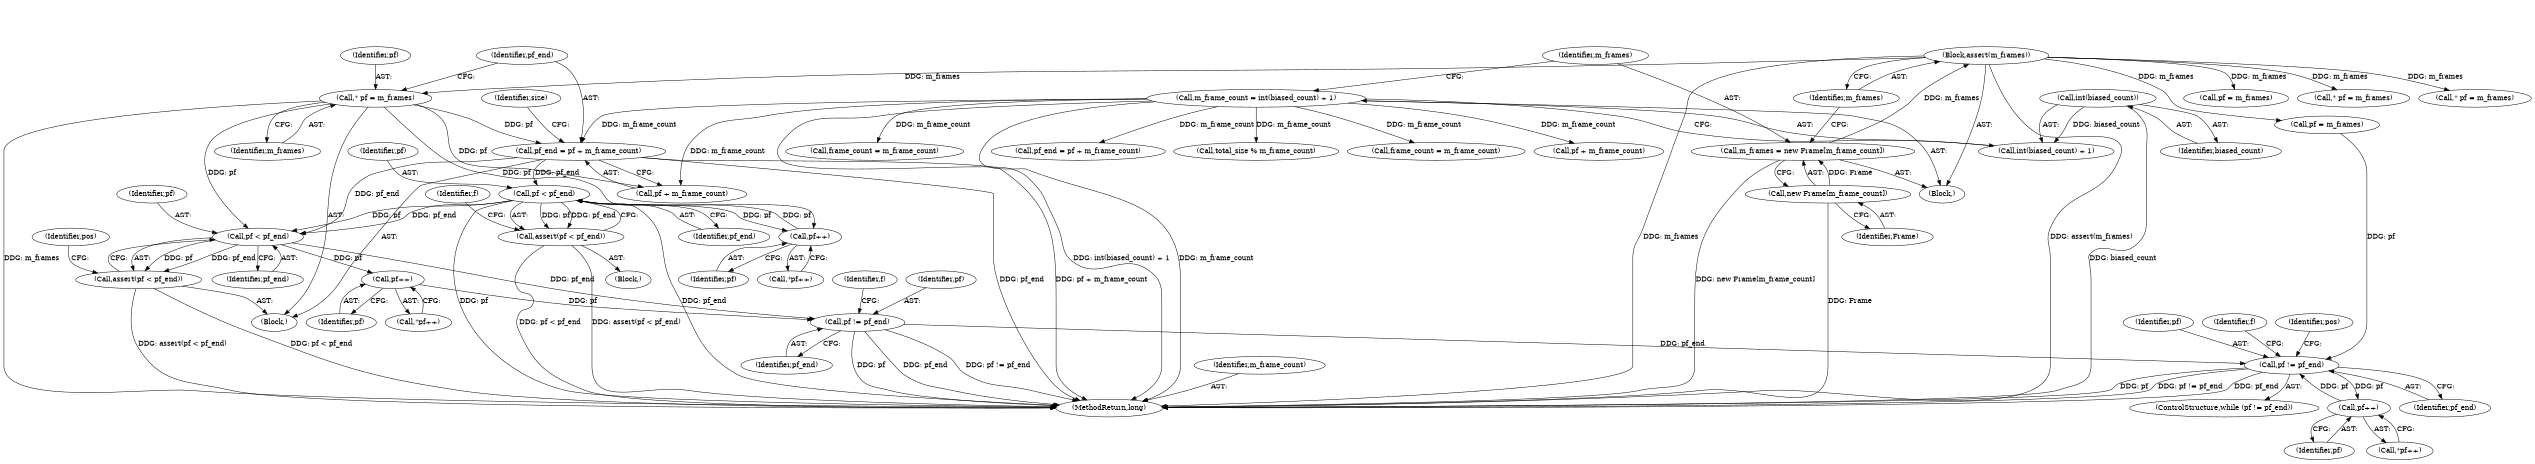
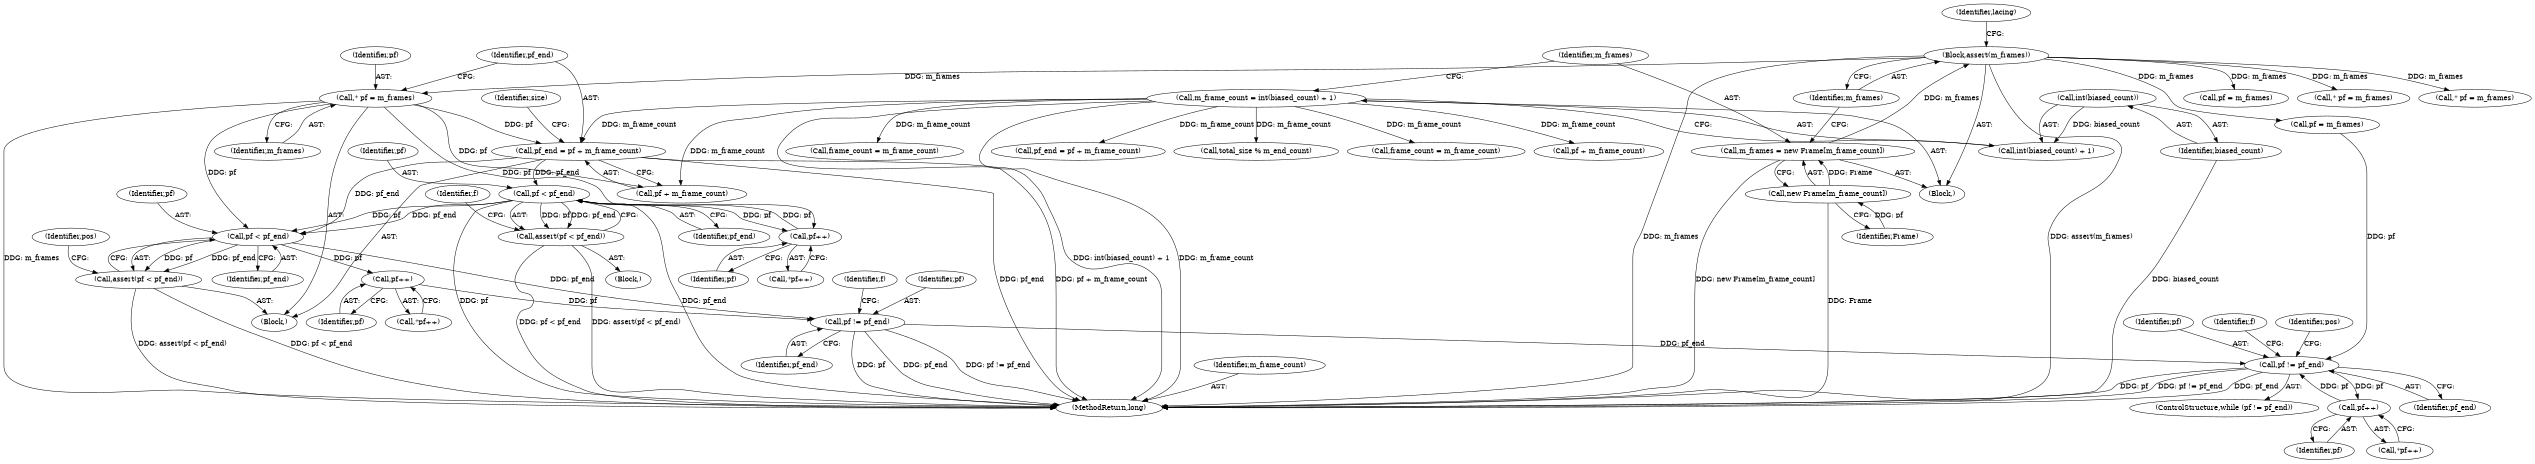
  digraph {
    n1 [label="(Call,pf < pf_end)"]
    n2 [label="(Call,pf++)"]
    n3 [label="(Call,assert(pf < pf_end))"]
    n4 [label="(Call,pf < pf_end)"]
    n5 [label="(MethodReturn,long)"]
    n6 [label="(Identifier,pf_end)"]
    n7 [label="(Identifier,pf)"]
    n8 [label="(Call,*pf++)"]
    n9 [label="(Block,)"]
    n10 [label="(Call,assert(pf < pf_end))"]
    n11 [label="(Call,pf++)"]
    n12 [label="(Call,pf != pf_end)"]
    n13 [label="(Identifier,pf_end)"]
    n14 [label="(Call,pf_end = pf + m_frame_count)"]
    n15 [label="(Block,)"]
    n16 [label="(Call,pf + m_frame_count)"]
    n17 [label="(Call,* pf = m_frames)"]
    n18 [label="(Identifier,m_frames)"]
    n19 [label="(Block,assert(m_frames))"]
    n20 [label="(Call,pf = m_frames)"]
    n21 [label="(Call,* pf = m_frames)"]
    n22 [label="(Call,* pf = m_frames)"]
    n23 [label="(Call,pf = m_frames)"]
    n24 [label="(Block,)"]
    n25 [label="(Identifier,m_frames)"]
    n26 [label="(Call,pf != pf_end)"]
    n27 [label="(Call,m_frames = new Frame[m_frame_count])"]
    n28 [label="(Call,new Frame[m_frame_count])"]
    n29 [label="(Identifier,Frame)"]
    n30 [label="(Call,m_frame_count = int(biased_count) + 1)"]
    n31 [label="(Call,int(biased_count) + 1)"]
    n32 [label="(Call,pf_end = pf + m_frame_count)"]
-   n33 [label="(Call,total_size % m_frame_count)"]
+   n33 [label="(Call,total_size % m_end_count)"]
    n34 [label="(Call,frame_count = m_frame_count)"]
    n35 [label="(Call,pf + m_frame_count)"]
    n36 [label="(Call,frame_count = m_frame_count)"]
    n37 [label="(Call,int(biased_count))"]
    n38 [label="(Identifier,biased_count)"]
    n39 [label="(Identifier,pf)"]
    n40 [label="(Call,*pf++)"]
    n41 [label="(Identifier,pf_end)"]
    n42 [label="(Call,pf++)"]
    n43 [label="(Identifier,pf_end)"]
    n44 [label="(ControlStructure,while (pf != pf_end))"]
    n45 [label="(Identifier,pf)"]
    n46 [label="(Call,*pf++)"]
+   n47 [label="(Identifier,lacing)"]
    n48 [label="(Identifier,size)"]
    n49 [label="(Identifier,f)"]
    n50 [label="(Identifier,pf)"]
    n51 [label="(Identifier,m_frame_count)"]
    n52 [label="(Identifier,pf_end)"]
    n53 [label="(Identifier,pos)"]
    n54 [label="(Identifier,pf)"]
    n55 [label="(Identifier,pf)"]
    n56 [label="(Identifier,pf)"]
    n57 [label="(Identifier,f)"]
    n58 [label="(Identifier,m_frames)"]
    n59 [label="(Identifier,pos)"]
    n60 [label="(Identifier,pf)"]
    n61 [label="(Identifier,f)"]
    n1 -> n2 [label="DDG: pf"]
    n1 -> n3 [label="AST: "]
    n1 -> n3 [label="DDG: pf"]
    n1 -> n3 [label="DDG: pf_end"]
    n1 -> n4 [label="DDG: pf"]
    n1 -> n4 [label="DDG: pf_end"]
    n1 -> n5 [label="DDG: pf_end"]
    n1 -> n5 [label="DDG: pf"]
    n1 -> n6 [label="CFG: "]
    n2 -> n1 [label="DDG: pf"]
    n2 -> n7 [label="CFG: "]
    n2 -> n8 [label="AST: "]
    n3 -> n1 [label="CFG: "]
    n3 -> n5 [label="DDG: pf < pf_end"]
    n3 -> n5 [label="DDG: assert(pf < pf_end)"]
    n3 -> n9 [label="AST: "]
    n4 -> n10 [label="AST: "]
    n4 -> n10 [label="DDG: pf"]
    n4 -> n10 [label="DDG: pf_end"]
    n4 -> n11 [label="DDG: pf"]
    n4 -> n12 [label="DDG: pf_end"]
    n4 -> n13 [label="CFG: "]
    n6 -> n1 [label="AST: "]
    n7 -> n2 [label="AST: "]
    n8 -> n2 [label="CFG: "]
    n10 -> n4 [label="CFG: "]
    n10 -> n5 [label="DDG: assert(pf < pf_end)"]
    n10 -> n5 [label="DDG: pf < pf_end"]
    n10 -> n15 [label="AST: "]
    n11 -> n12 [label="DDG: pf"]
    n11 -> n39 [label="CFG: "]
    n11 -> n40 [label="AST: "]
    n12 -> n5 [label="DDG: pf"]
    n12 -> n5 [label="DDG: pf_end"]
    n12 -> n5 [label="DDG: pf != pf_end"]
    n12 -> n26 [label="DDG: pf_end"]
    n12 -> n41 [label="CFG: "]
    n13 -> n4 [label="AST: "]
    n14 -> n1 [label="DDG: pf_end"]
    n14 -> n4 [label="DDG: pf_end"]
    n14 -> n5 [label="DDG: pf + m_frame_count"]
    n14 -> n5 [label="DDG: pf_end"]
    n14 -> n15 [label="AST: "]
    n14 -> n16 [label="CFG: "]
    n16 -> n14 [label="AST: "]
    n17 -> n2 [label="DDG: pf"]
    n17 -> n4 [label="DDG: pf"]
    n17 -> n5 [label="DDG: m_frames"]
    n17 -> n14 [label="DDG: pf"]
    n17 -> n15 [label="AST: "]
    n17 -> n16 [label="DDG: pf"]
    n17 -> n18 [label="CFG: "]
    n18 -> n17 [label="AST: "]
    n19 -> n5 [label="DDG: m_frames"]
    n19 -> n5 [label="DDG: assert(m_frames)"]
    n19 -> n17 [label="DDG: m_frames"]
    n19 -> n20 [label="DDG: m_frames"]
    n19 -> n21 [label="DDG: m_frames"]
    n19 -> n22 [label="DDG: m_frames"]
    n19 -> n23 [label="DDG: m_frames"]
    n19 -> n24 [label="AST: "]
    n19 -> n25 [label="CFG: "]
    n23 -> n26 [label="DDG: pf"]
    n25 -> n19 [label="AST: "]
    n25 -> n27 [label="CFG: "]
    n26 -> n5 [label="DDG: pf_end"]
    n26 -> n5 [label="DDG: pf"]
    n26 -> n5 [label="DDG: pf != pf_end"]
    n26 -> n42 [label="DDG: pf"]
    n26 -> n43 [label="CFG: "]
    n26 -> n44 [label="AST: "]
    n27 -> n5 [label="DDG: new Frame[m_frame_count]"]
    n27 -> n19 [label="DDG: m_frames"]
    n27 -> n24 [label="AST: "]
    n27 -> n28 [label="CFG: "]
    n28 -> n5 [label="DDG: Frame"]
    n28 -> n27 [label="AST: "]
    n28 -> n27 [label="DDG: Frame"]
    n28 -> n29 [label="CFG: "]
-   n29 -> n28 [label="AST: "]
+   n29 -> n28 [label="DDG: pf"]
    n30 -> n5 [label="DDG: int(biased_count) + 1"]
    n30 -> n5 [label="DDG: m_frame_count"]
    n30 -> n14 [label="DDG: m_frame_count"]
    n30 -> n16 [label="DDG: m_frame_count"]
    n30 -> n24 [label="AST: "]
    n30 -> n31 [label="CFG: "]
    n30 -> n32 [label="DDG: m_frame_count"]
    n30 -> n33 [label="DDG: m_frame_count"]
    n30 -> n34 [label="DDG: m_frame_count"]
    n30 -> n35 [label="DDG: m_frame_count"]
    n30 -> n36 [label="DDG: m_frame_count"]
    n31 -> n30 [label="AST: "]
-   n37 -> n5 [label="DDG: biased_count"]
+   n38 -> n5 [label="DDG: biased_count"]
    n37 -> n31 [label="AST: "]
    n37 -> n31 [label="DDG: biased_count"]
    n37 -> n38 [label="AST: "]
    n38 -> n37 [label="AST: "]
    n39 -> n11 [label="AST: "]
    n40 -> n11 [label="CFG: "]
    n41 -> n12 [label="AST: "]
    n42 -> n26 [label="DDG: pf"]
    n42 -> n45 [label="CFG: "]
    n42 -> n46 [label="AST: "]
    n43 -> n26 [label="AST: "]
    n45 -> n42 [label="AST: "]
    n46 -> n42 [label="CFG: "]
+   n47 -> n19 [label="CFG: "]
    n48 -> n14 [label="CFG: "]
    n49 -> n12 [label="CFG: "]
    n50 -> n17 [label="AST: "]
    n51 -> n5 [label="AST: "]
    n52 -> n14 [label="AST: "]
    n52 -> n17 [label="CFG: "]
    n53 -> n26 [label="CFG: "]
    n54 -> n1 [label="AST: "]
    n55 -> n4 [label="AST: "]
    n56 -> n12 [label="AST: "]
    n57 -> n3 [label="CFG: "]
    n58 -> n27 [label="AST: "]
    n58 -> n30 [label="CFG: "]
    n59 -> n10 [label="CFG: "]
    n60 -> n26 [label="AST: "]
    n61 -> n26 [label="CFG: "]
  }
